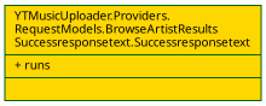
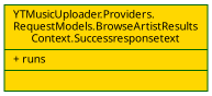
  digraph {
    fontname="Noto Sans"
-   n1 [color=darkgreen fillcolor=gold fontcolor=black fontname="Noto Sans" fontsize=10 height=0.2 label="{YTMusicUploader.Providers.\lRequestModels.BrowseArtistResults\lSuccessresponsetext.Successresponsetext\n|+ runs\l|}" shape=record style=filled width=0.4]
+   n1 [color=darkgreen fillcolor=gold fontcolor=black fontname="Noto Sans" fontsize=10 height=0.2 label="{YTMusicUploader.Providers.\lRequestModels.BrowseArtistResults\lContext.Successresponsetext\n|+ runs\l|}" shape=record style=filled width=0.4]
  }
